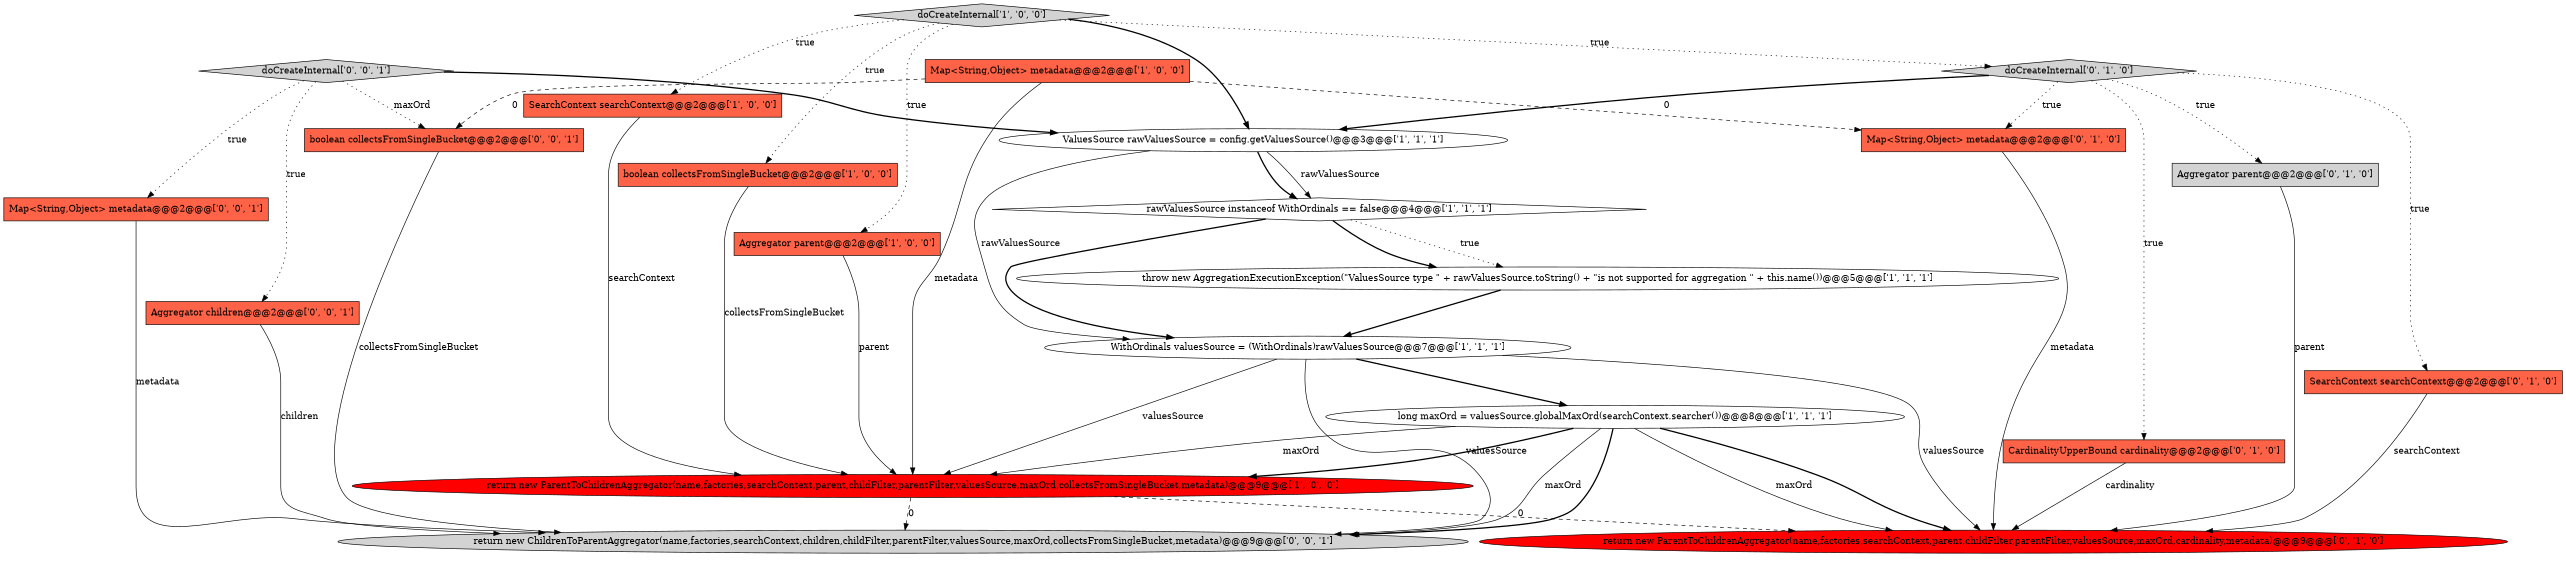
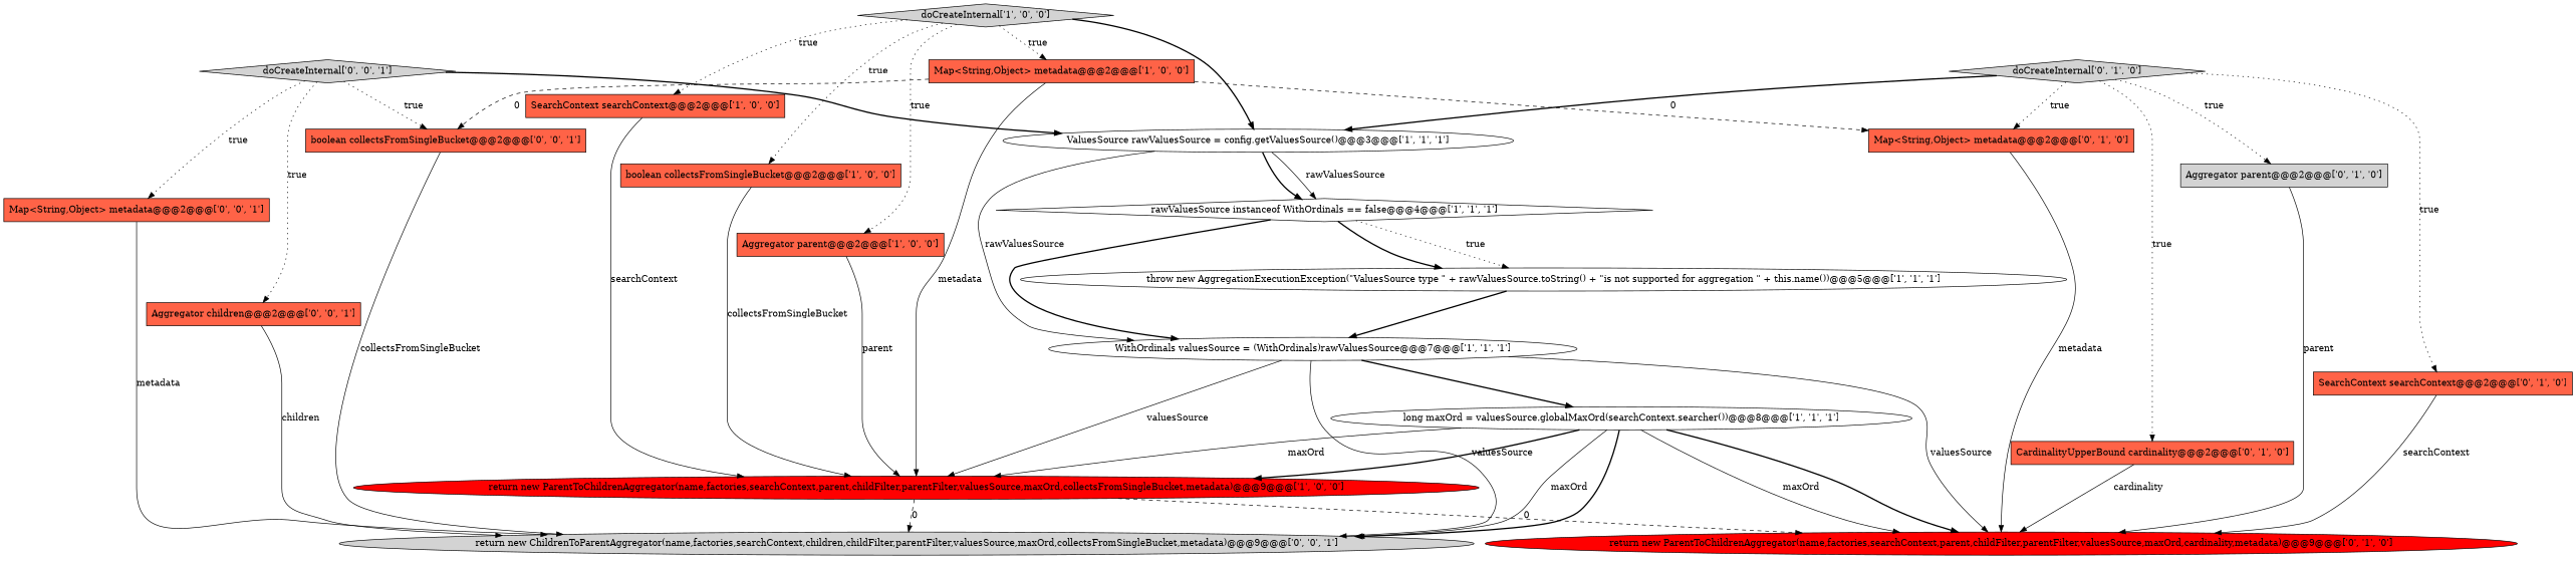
  digraph {
    node [fillcolor=tomato shape=box style=filled]
    edge [style=solid]
    n1 [fillcolor=red label="return new ParentToChildrenAggregator(name,factories,searchContext,parent,childFilter,parentFilter,valuesSource,maxOrd,collectsFromSingleBucket,metadata)@@@9@@@['1', '0', '0']" shape=ellipse]
    n2 [fillcolor=red label="return new ParentToChildrenAggregator(name,factories,searchContext,parent,childFilter,parentFilter,valuesSource,maxOrd,cardinality,metadata)@@@9@@@['0', '1', '0']" shape=ellipse]
    n3 [fillcolor=lightgray label="return new ChildrenToParentAggregator(name,factories,searchContext,children,childFilter,parentFilter,valuesSource,maxOrd,collectsFromSingleBucket,metadata)@@@9@@@['0', '0', '1']" shape=ellipse]
    n4 [fillcolor=white label="ValuesSource rawValuesSource = config.getValuesSource()@@@3@@@['1', '1', '1']" shape=ellipse]
    n5 [fillcolor=white label="WithOrdinals valuesSource = (WithOrdinals)rawValuesSource@@@7@@@['1', '1', '1']" shape=ellipse]
    n6 [fillcolor=white label="rawValuesSource instanceof WithOrdinals == false@@@4@@@['1', '1', '1']" shape=diamond]
    n7 [fillcolor=white label="long maxOrd = valuesSource.globalMaxOrd(searchContext.searcher())@@@8@@@['1', '1', '1']" shape=ellipse]
    n8 [fillcolor=white label="throw new AggregationExecutionException(\"ValuesSource type \" + rawValuesSource.toString() + \"is not supported for aggregation \" + this.name())@@@5@@@['1', '1', '1']" shape=ellipse]
    n9 [label="Aggregator children@@@2@@@['0', '0', '1']"]
    n10 [label="SearchContext searchContext@@@2@@@['0', '1', '0']"]
    n11 [label="SearchContext searchContext@@@2@@@['1', '0', '0']"]
    n12 [label="Map<String,Object> metadata@@@2@@@['0', '0', '1']"]
    n13 [label="boolean collectsFromSingleBucket@@@2@@@['1', '0', '0']"]
    n14 [label="Aggregator parent@@@2@@@['1', '0', '0']"]
    n15 [fillcolor=lightgray label="doCreateInternal['0', '1', '0']" shape=diamond]
    n16 [label="CardinalityUpperBound cardinality@@@2@@@['0', '1', '0']"]
    n17 [label="Map<String,Object> metadata@@@2@@@['0', '1', '0']"]
    n18 [fillcolor=lightgray label="Aggregator parent@@@2@@@['0', '1', '0']"]
    n19 [fillcolor=lightgray label="doCreateInternal['0', '0', '1']" shape=diamond]
    n20 [label="boolean collectsFromSingleBucket@@@2@@@['0', '0', '1']"]
    n21 [label="Map<String,Object> metadata@@@2@@@['1', '0', '0']"]
    n22 [fillcolor=lightgray label="doCreateInternal['1', '0', '0']" shape=diamond]
    n1 -> n2 [label=0 style=dashed]
    n1 -> n3 [label=0 style=dashed]
    n4 -> n5 [label=rawValuesSource]
    n4 -> n6 [style=bold]
    n4 -> n6 [label=rawValuesSource]
    n5 -> n1 [label=valuesSource]
    n5 -> n2 [label=valuesSource]
    n5 -> n3 [label=valuesSource]
    n5 -> n7 [style=bold]
    n6 -> n5 [style=bold]
    n6 -> n8 [label=true style=dotted]
    n6 -> n8 [style=bold]
    n7 -> n1 [style=bold]
    n7 -> n1 [label=maxOrd]
    n7 -> n2 [label=maxOrd]
    n7 -> n2 [style=bold]
    n7 -> n3 [style=bold]
    n7 -> n3 [label=maxOrd]
    n8 -> n5 [style=bold]
    n9 -> n3 [label=children]
    n10 -> n2 [label=searchContext]
    n11 -> n1 [label=searchContext]
    n12 -> n3 [label=metadata]
    n13 -> n1 [label=collectsFromSingleBucket]
    n14 -> n1 [label=parent]
    n15 -> n4 [style=bold]
    n15 -> n10 [label=true style=dotted]
    n15 -> n16 [label=true style=dotted]
    n15 -> n17 [label=true style=dotted]
    n15 -> n18 [label=true style=dotted]
    n16 -> n2 [label=cardinality]
    n17 -> n2 [label=metadata]
    n18 -> n2 [label=parent]
    n19 -> n4 [style=bold]
    n19 -> n9 [label=true style=dotted]
    n19 -> n12 [label=true style=dotted]
-   n19 -> n20 [label=maxOrd style=dotted]
+   n19 -> n20 [label=true style=dotted]
    n20 -> n3 [label=collectsFromSingleBucket]
    n21 -> n1 [label=metadata]
    n21 -> n17 [label=0 style=dashed]
    n21 -> n20 [label=0 style=dashed]
    n22 -> n4 [style=bold]
    n22 -> n11 [label=true style=dotted]
    n22 -> n13 [label=true style=dotted]
    n22 -> n14 [label=true style=dotted]
-   n22 -> n15 [label=true style=dotted]
+   n22 -> n21 [label=true style=dotted]
  }
